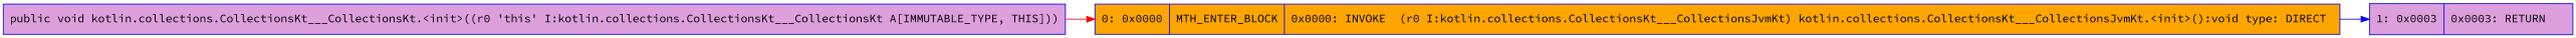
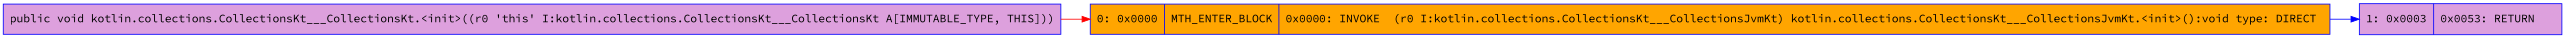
  digraph {
    rankdir=LR
    fontname="Source Code Pro"
    node [shape=record style=filled fillcolor=plum color=blue fontname="Source Code Pro"]
    edge [fontname="Source Code Pro"]
    n1 [label="{0\:\ 0x0000|MTH_ENTER_BLOCK\l|0x0000: INVOKE  (r0 I:kotlin.collections.CollectionsKt___CollectionsJvmKt) kotlin.collections.CollectionsKt___CollectionsJvmKt.\<init\>():void type: DIRECT \l}" fillcolor=orange]
-   n2 [label="{1\:\ 0x0003|0x0003: RETURN   \l}"]
+   n2 [label="{1\:\ 0x0003|0x0053: RETURN   \l}"]
    n3 [label="{public void kotlin.collections.CollectionsKt___CollectionsKt.\<init\>((r0 'this' I:kotlin.collections.CollectionsKt___CollectionsKt A[IMMUTABLE_TYPE, THIS])) }"]
    n1 -> n2 [color=blue]
    n3 -> n1 [color=red]
  }
